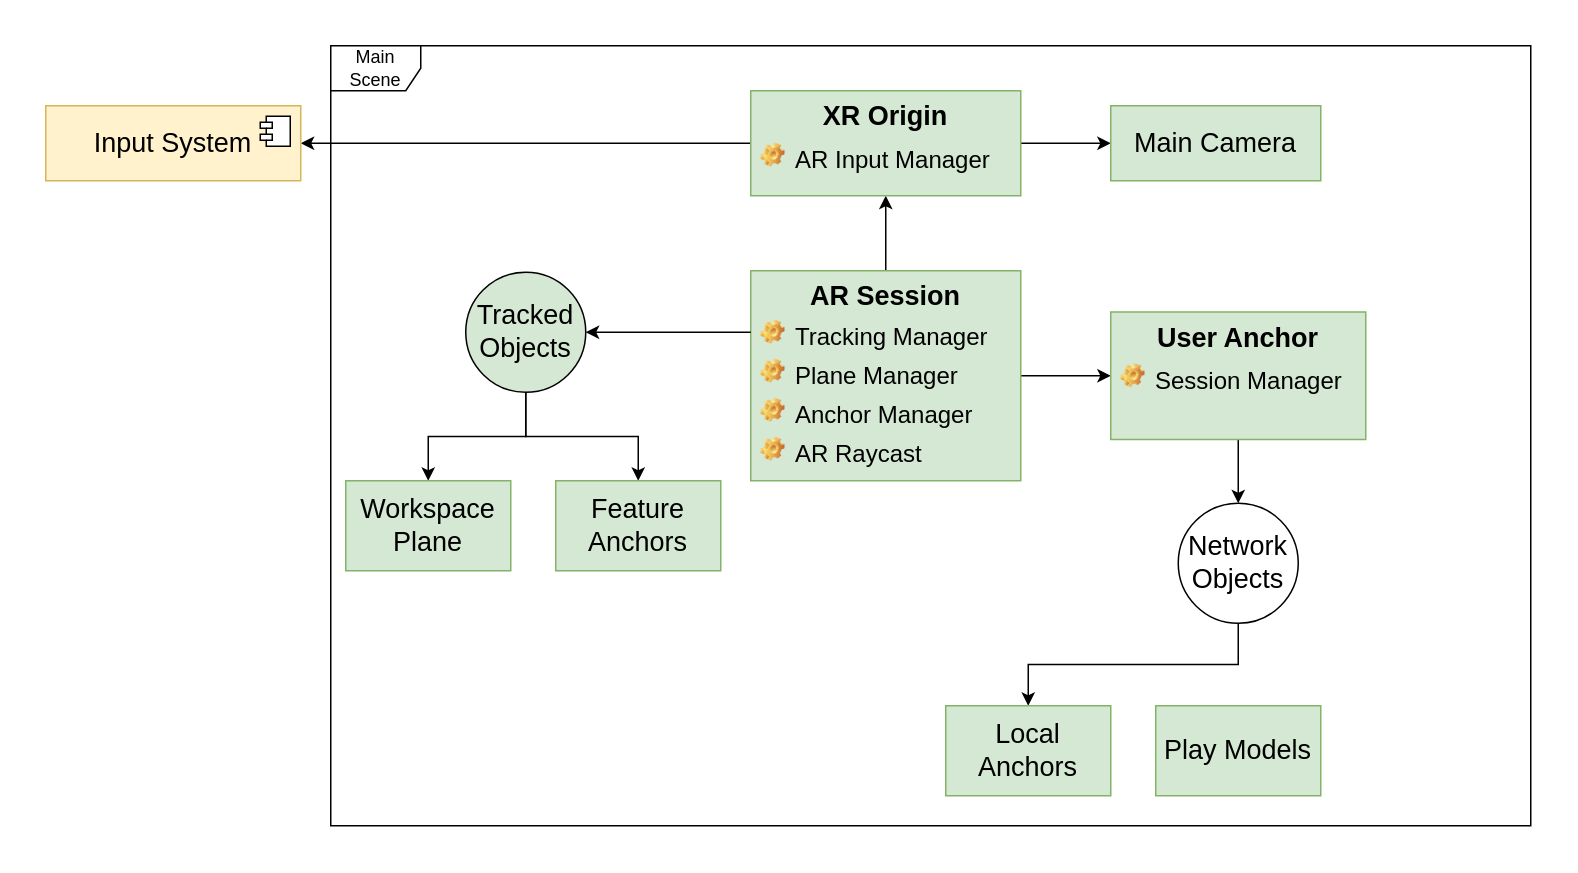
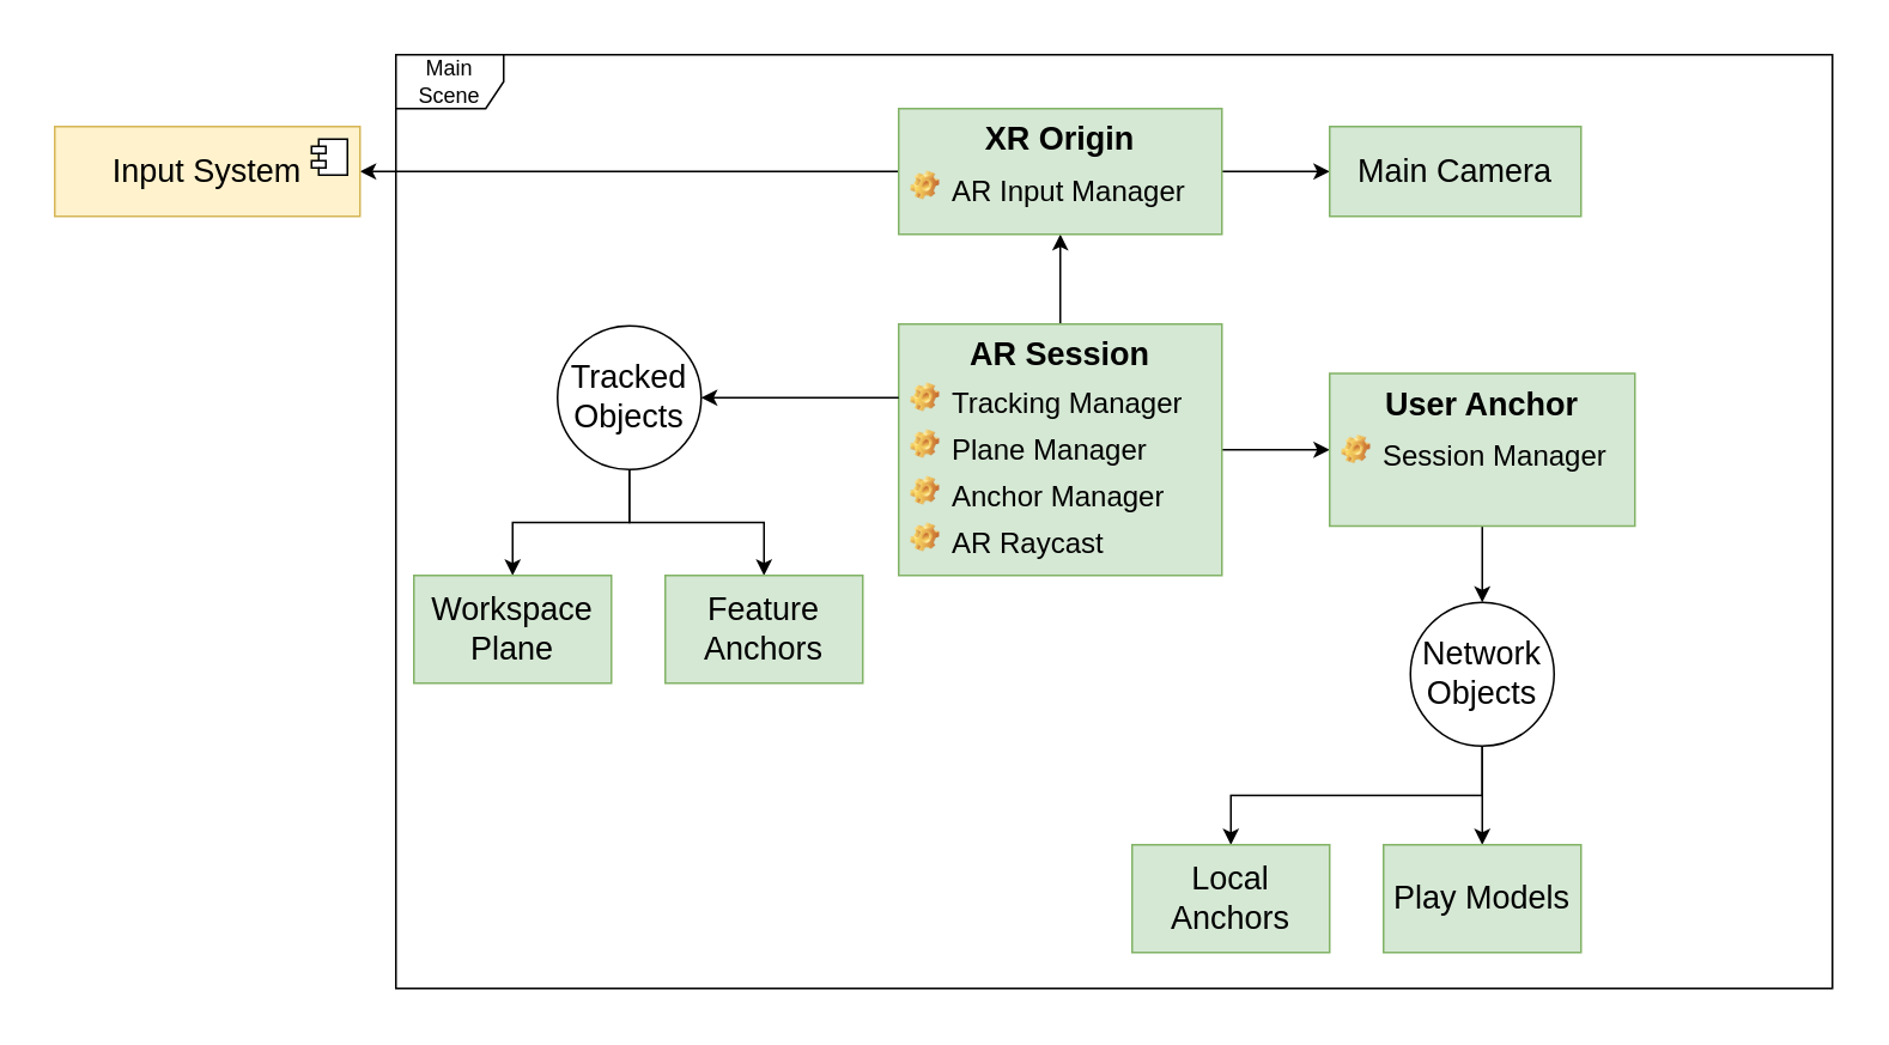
  <mxCell id="0" />
  <mxCell id="1" parent="0" />
  <mxCell id="2" value="" style="rounded=0;whiteSpace=wrap;html=1;strokeColor=none;" vertex="1" parent="1"><mxGeometry x="20" y="20" width="1010" height="540" as="geometry" /></mxCell>
  <mxCell id="3" style="edgeStyle=orthogonalEdgeStyle;rounded=0;orthogonalLoop=1;jettySize=auto;html=1;exitX=0.5;exitY=0;exitDx=0;exitDy=0;entryX=0.5;entryY=1;entryDx=0;entryDy=0;" parent="1" source="5" target="8" edge="1"><mxGeometry relative="1" as="geometry" /></mxCell>
  <mxCell id="4" style="edgeStyle=orthogonalEdgeStyle;rounded=0;orthogonalLoop=1;jettySize=auto;html=1;exitX=1;exitY=0.5;exitDx=0;exitDy=0;entryX=0;entryY=0.5;entryDx=0;entryDy=0;" edge="1" parent="1" source="5" target="12"><mxGeometry relative="1" as="geometry" /></mxCell>
  <mxCell id="5" value="AR Session" style="html=1;whiteSpace=wrap;verticalAlign=top;fontSize=18;fontStyle=1;fillColor=#d5e8d4;strokeColor=#82b366;" parent="1" vertex="1"><mxGeometry x="500" y="180" width="180" height="140" as="geometry" /></mxCell>
  <mxCell id="6" style="edgeStyle=orthogonalEdgeStyle;rounded=0;orthogonalLoop=1;jettySize=auto;html=1;exitX=1;exitY=0.5;exitDx=0;exitDy=0;entryX=0;entryY=0.5;entryDx=0;entryDy=0;" parent="1" source="8" target="10" edge="1"><mxGeometry relative="1" as="geometry" /></mxCell>
  <mxCell id="7" style="edgeStyle=orthogonalEdgeStyle;rounded=0;orthogonalLoop=1;jettySize=auto;html=1;entryX=1;entryY=0.5;entryDx=0;entryDy=0;" edge="1" parent="1" source="8" target="19"><mxGeometry relative="1" as="geometry" /></mxCell>
  <mxCell id="8" value="XR Origin" style="html=1;whiteSpace=wrap;verticalAlign=top;fontSize=18;fontStyle=1;fillColor=#d5e8d4;strokeColor=#82b366;" parent="1" vertex="1"><mxGeometry x="500" y="60" width="180" height="70" as="geometry" /></mxCell>
  <mxCell id="9" value="Main Scene" style="shape=umlFrame;whiteSpace=wrap;html=1;pointerEvents=0;" parent="1" vertex="1"><mxGeometry x="220" y="30" width="800" height="520" as="geometry" /></mxCell>
  <mxCell id="10" value="Main Camera" style="html=1;whiteSpace=wrap;fontSize=18;fillColor=#d5e8d4;strokeColor=#82b366;" parent="1" vertex="1"><mxGeometry x="740" y="70" width="140" height="50" as="geometry" /></mxCell>
  <mxCell id="11" style="edgeStyle=orthogonalEdgeStyle;rounded=0;orthogonalLoop=1;jettySize=auto;html=1;exitX=0.5;exitY=1;exitDx=0;exitDy=0;entryX=0.5;entryY=0;entryDx=0;entryDy=0;" edge="1" parent="1" source="12" target="27"><mxGeometry relative="1" as="geometry" /></mxCell>
  <mxCell id="12" value="User Anchor" style="html=1;whiteSpace=wrap;verticalAlign=top;fontSize=18;fontStyle=1;fillColor=#d5e8d4;strokeColor=#82b366;" parent="1" vertex="1"><mxGeometry x="740" y="207.5" width="170" height="85" as="geometry" /></mxCell>
  <mxCell id="13" style="edgeStyle=orthogonalEdgeStyle;rounded=0;orthogonalLoop=1;jettySize=auto;html=1;entryX=1;entryY=0.5;entryDx=0;entryDy=0;" edge="1" parent="1" source="14" target="23"><mxGeometry relative="1" as="geometry" /></mxCell>
  <mxCell id="14" value="Tracking Manager" style="label;fontStyle=0;strokeColor=none;fillColor=none;align=left;verticalAlign=top;overflow=hidden;spacingLeft=28;spacingRight=4;rotatable=0;points=[[0,0.5],[1,0.5]];portConstraint=eastwest;imageWidth=16;imageHeight=16;whiteSpace=wrap;html=1;image=img/clipart/Gear_128x128.png;fontSize=16;" parent="1" vertex="1"><mxGeometry x="500" y="208" width="170" height="26" as="geometry" /></mxCell>
  <mxCell id="15" value="Plane Manager" style="label;fontStyle=0;strokeColor=none;fillColor=none;align=left;verticalAlign=top;overflow=hidden;spacingLeft=28;spacingRight=4;rotatable=0;points=[[0,0.5],[1,0.5]];portConstraint=eastwest;imageWidth=16;imageHeight=16;whiteSpace=wrap;html=1;image=img/clipart/Gear_128x128.png;fontSize=16;" parent="1" vertex="1"><mxGeometry x="500" y="234" width="170" height="26" as="geometry" /></mxCell>
  <mxCell id="16" value="Anchor Manager" style="label;fontStyle=0;strokeColor=none;fillColor=none;align=left;verticalAlign=top;overflow=hidden;spacingLeft=28;spacingRight=4;rotatable=0;points=[[0,0.5],[1,0.5]];portConstraint=eastwest;imageWidth=16;imageHeight=16;whiteSpace=wrap;html=1;image=img/clipart/Gear_128x128.png;fontSize=16;" parent="1" vertex="1"><mxGeometry x="500" y="260" width="170" height="26" as="geometry" /></mxCell>
  <mxCell id="17" value="AR Raycast Manager" style="label;fontStyle=0;strokeColor=none;fillColor=none;align=left;verticalAlign=top;overflow=hidden;spacingLeft=28;spacingRight=4;rotatable=0;points=[[0,0.5],[1,0.5]];portConstraint=eastwest;imageWidth=16;imageHeight=16;whiteSpace=wrap;html=1;image=img/clipart/Gear_128x128.png;fontSize=16;" parent="1" vertex="1"><mxGeometry x="500" y="286" width="170" height="26" as="geometry" /></mxCell>
  <mxCell id="18" value="AR Input Manager" style="label;fontStyle=0;strokeColor=none;fillColor=none;align=left;verticalAlign=top;overflow=hidden;spacingLeft=28;spacingRight=4;rotatable=0;points=[[0,0.5],[1,0.5]];portConstraint=eastwest;imageWidth=16;imageHeight=16;whiteSpace=wrap;html=1;image=img/clipart/Gear_128x128.png;fontSize=16;" parent="1" vertex="1"><mxGeometry x="500" y="90" width="180" height="26" as="geometry" /></mxCell>
  <mxCell id="19" value="Input System" style="html=1;dropTarget=0;whiteSpace=wrap;fontSize=18;fillColor=#fff2cc;strokeColor=#d6b656;" vertex="1" parent="1"><mxGeometry x="30" y="70" width="170" height="50" as="geometry" /></mxCell>
  <mxCell id="20" value="" style="shape=module;jettyWidth=8;jettyHeight=4;" vertex="1" parent="19"><mxGeometry x="1" width="20" height="20" relative="1" as="geometry"><mxPoint x="-27" y="7" as="offset" /></mxGeometry></mxCell>
  <mxCell id="21" style="edgeStyle=orthogonalEdgeStyle;rounded=0;orthogonalLoop=1;jettySize=auto;html=1;exitX=0.5;exitY=1;exitDx=0;exitDy=0;entryX=0.5;entryY=0;entryDx=0;entryDy=0;" edge="1" parent="1" source="23" target="28"><mxGeometry relative="1" as="geometry" /></mxCell>
  <mxCell id="22" style="edgeStyle=orthogonalEdgeStyle;rounded=0;orthogonalLoop=1;jettySize=auto;html=1;exitX=0.5;exitY=1;exitDx=0;exitDy=0;entryX=0.5;entryY=0;entryDx=0;entryDy=0;" edge="1" parent="1" source="23" target="29"><mxGeometry relative="1" as="geometry" /></mxCell>
- <mxCell id="23" value="Tracked Objects" style="ellipse;whiteSpace=wrap;html=1;aspect=fixed;fontSize=18;fillColor=#d5e8d4;" vertex="1" parent="1"><mxGeometry x="310" y="181" width="80" height="80" as="geometry" /></mxCell>
+ <mxCell id="23" value="Tracked Objects" style="ellipse;whiteSpace=wrap;html=1;aspect=fixed;fontSize=18;" vertex="1" parent="1"><mxGeometry x="310" y="181" width="80" height="80" as="geometry" /></mxCell>
  <mxCell id="24" value="Session Manager" style="label;fontStyle=0;strokeColor=none;fillColor=none;align=left;verticalAlign=top;overflow=hidden;spacingLeft=28;spacingRight=4;rotatable=0;points=[[0,0.5],[1,0.5]];portConstraint=eastwest;imageWidth=16;imageHeight=16;whiteSpace=wrap;html=1;image=img/clipart/Gear_128x128.png;fontSize=16;" vertex="1" parent="1"><mxGeometry x="740" y="237" width="170" height="26" as="geometry" /></mxCell>
  <mxCell id="25" style="edgeStyle=orthogonalEdgeStyle;rounded=0;orthogonalLoop=1;jettySize=auto;html=1;exitX=0.5;exitY=1;exitDx=0;exitDy=0;entryX=0.5;entryY=0;entryDx=0;entryDy=0;" edge="1" parent="1" source="27" target="30"><mxGeometry relative="1" as="geometry" /></mxCell>
+ <mxCell id="26" style="edgeStyle=orthogonalEdgeStyle;rounded=0;orthogonalLoop=1;jettySize=auto;html=1;exitX=0.5;exitY=1;exitDx=0;exitDy=0;entryX=0.5;entryY=0;entryDx=0;entryDy=0;" edge="1" parent="1" source="27" target="31"><mxGeometry relative="1" as="geometry" /></mxCell>
  <mxCell id="27" value="Network Objects" style="ellipse;whiteSpace=wrap;html=1;aspect=fixed;fontSize=18;" vertex="1" parent="1"><mxGeometry x="785" y="335" width="80" height="80" as="geometry" /></mxCell>
  <mxCell id="28" value="Workspace Plane" style="rounded=0;whiteSpace=wrap;html=1;fontSize=18;fillColor=#d5e8d4;strokeColor=#82b366;" vertex="1" parent="1"><mxGeometry x="230" y="320" width="110" height="60" as="geometry" /></mxCell>
  <mxCell id="29" value="Feature Anchors" style="rounded=0;whiteSpace=wrap;html=1;fontSize=18;fillColor=#d5e8d4;strokeColor=#82b366;" vertex="1" parent="1"><mxGeometry x="370" y="320" width="110" height="60" as="geometry" /></mxCell>
  <mxCell id="30" value="Local Anchors" style="rounded=0;whiteSpace=wrap;html=1;fontSize=18;fillColor=#d5e8d4;strokeColor=#82b366;" vertex="1" parent="1"><mxGeometry x="630" y="470" width="110" height="60" as="geometry" /></mxCell>
  <mxCell id="31" value="Play Models" style="rounded=0;whiteSpace=wrap;html=1;fontSize=18;fillColor=#d5e8d4;strokeColor=#82b366;" vertex="1" parent="1"><mxGeometry x="770" y="470" width="110" height="60" as="geometry" /></mxCell>
